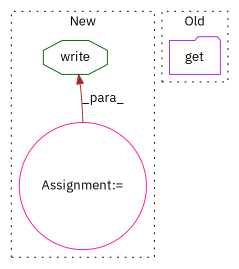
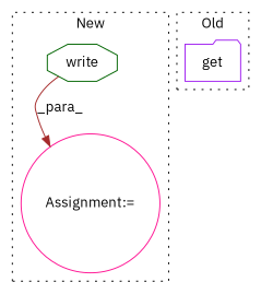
  digraph {
    fontname="IBM Plex Sans"
    node [a=32 fontname="IBM Plex Sans"]
    n1 [l="6,1" label=write s="1745,1848" shape=octagon color=darkgreen]
    n2 [a=7 l=1 label="Assignment:=" s=1650 shape=circle color=deeppink]
    n3 [l="4,1" label=get s="1657,1682" shape=folder color=purple]
    subgraph cluster_1 {
      label=New
      style=dotted
      n1
      n2
    }
    subgraph cluster_2 {
      label=Old
      style=dotted
      n3
    }
-   n2 -> n1 [label=_para_ color=brown fontname="IBM Plex Sans"]
+   n1 -> n2 [label=_para_ color=brown fontname="IBM Plex Sans"]
  }
